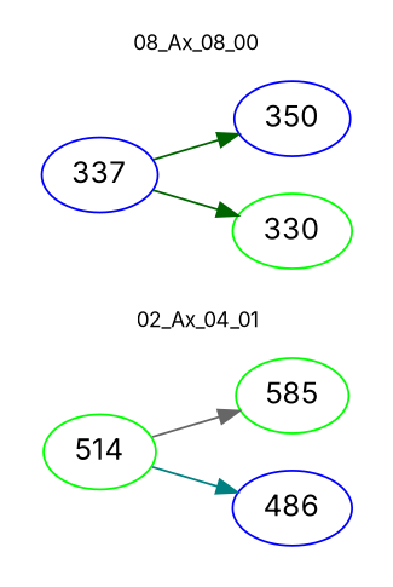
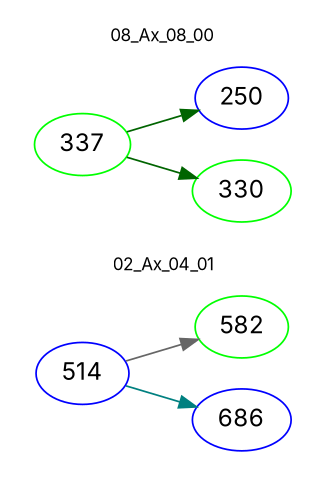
  digraph {
    fontname=Inter
    rankdir=LR
    node [color=blue fontname=Inter]
    edge [color=darkgreen fontname=Inter]
-   n1 [color=green label=514]
-   n2 [label=486]
-   n3 [color=green label=585]
-   n4 [label=337]
+   n1 [label=514]
+   n2 [label=686]
+   n3 [color=green label=582]
+   n4 [color=green label=337]
    n5 [color=green label=330]
-   n6 [label=350]
+   n6 [label=250]
    subgraph cluster_1 {
      color=white
      fontsize=10
      label="02_Ax_04_01"
      n1
      n2
      n3
    }
    subgraph cluster_2 {
      color=white
      fontsize=10
      label="08_Ax_08_00"
      n4
      n5
      n6
    }
    n1 -> n2 [color=teal]
    n1 -> n3 [color=gray40]
    n4 -> n5
    n4 -> n6
  }
